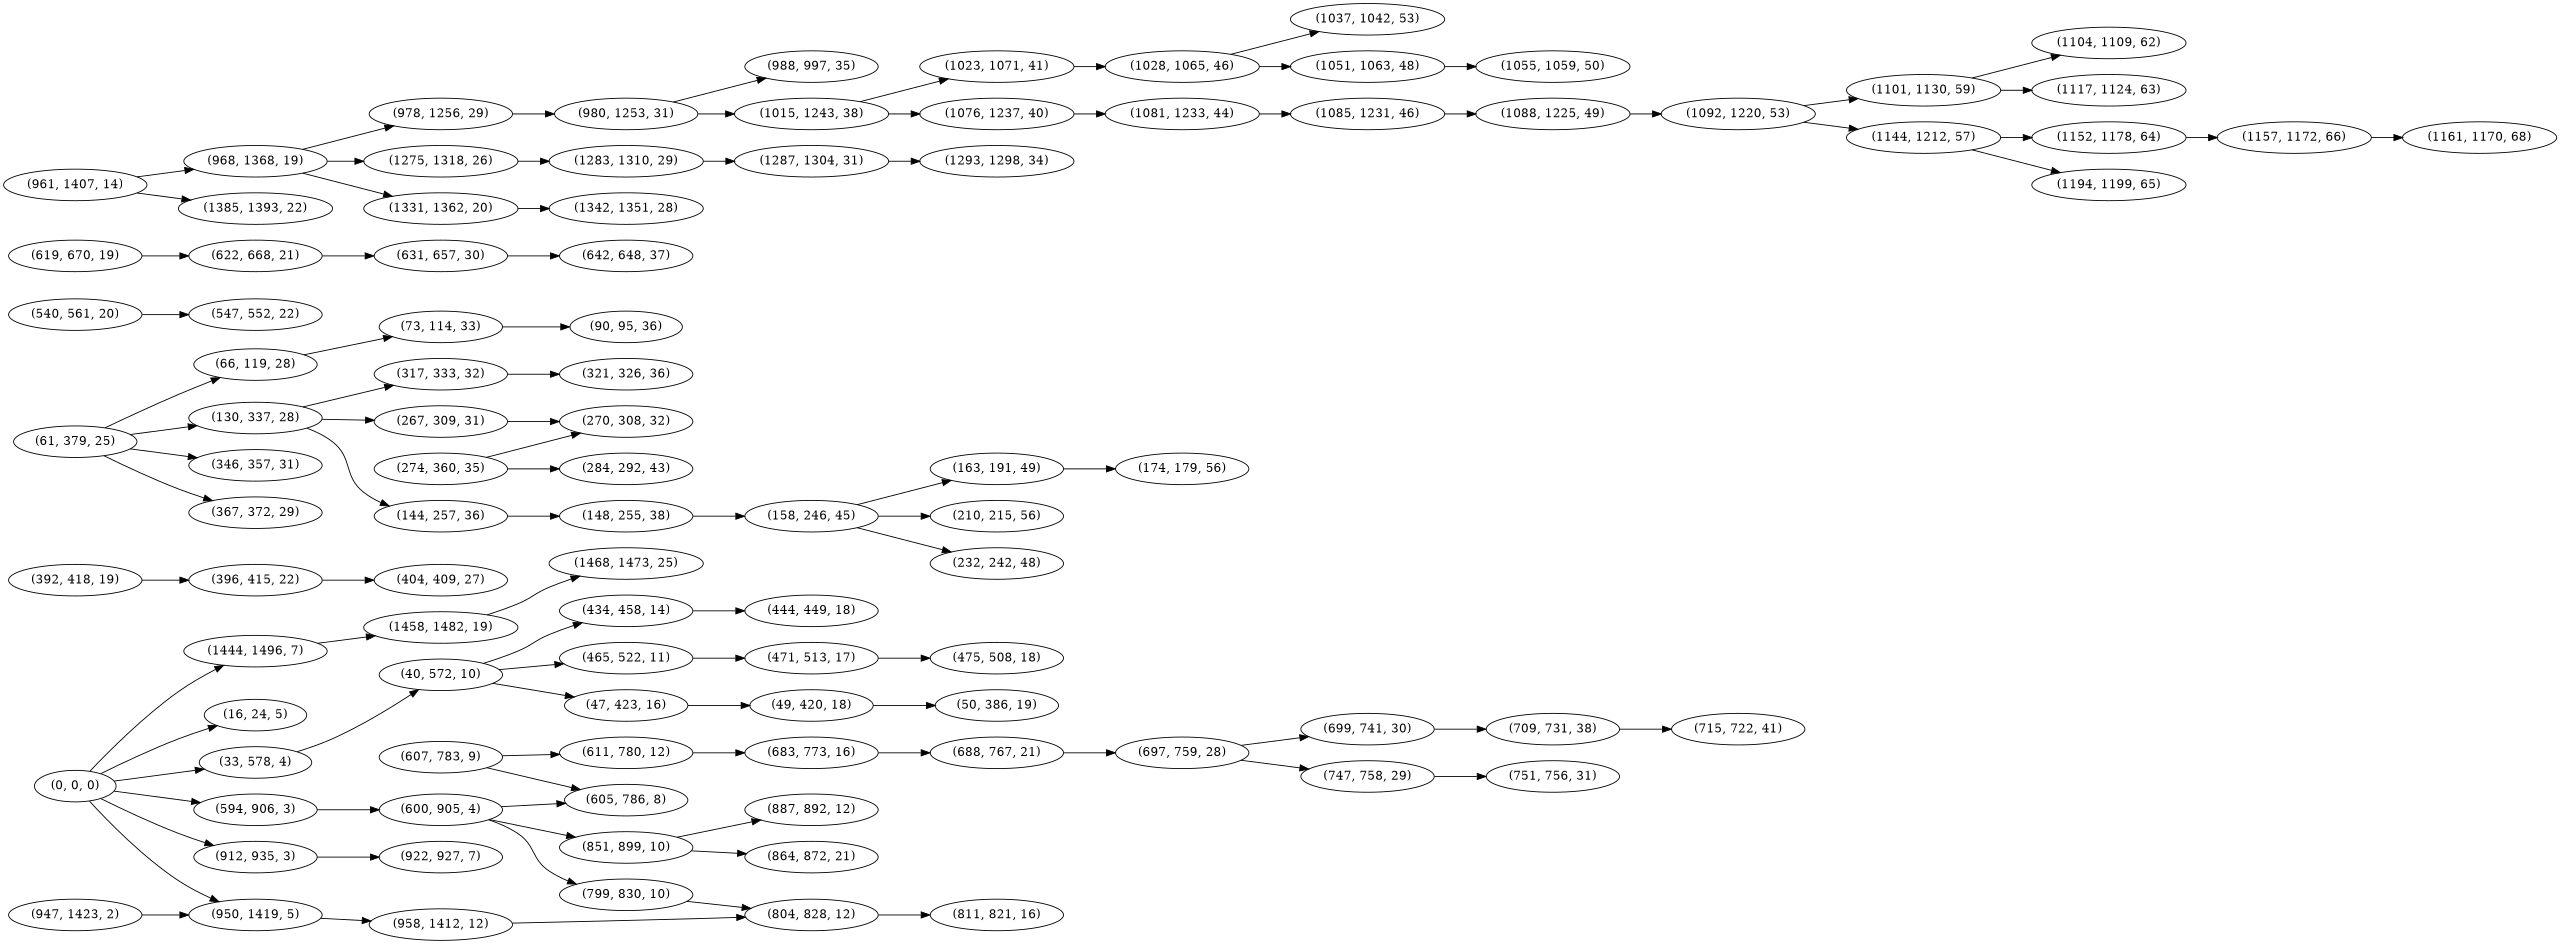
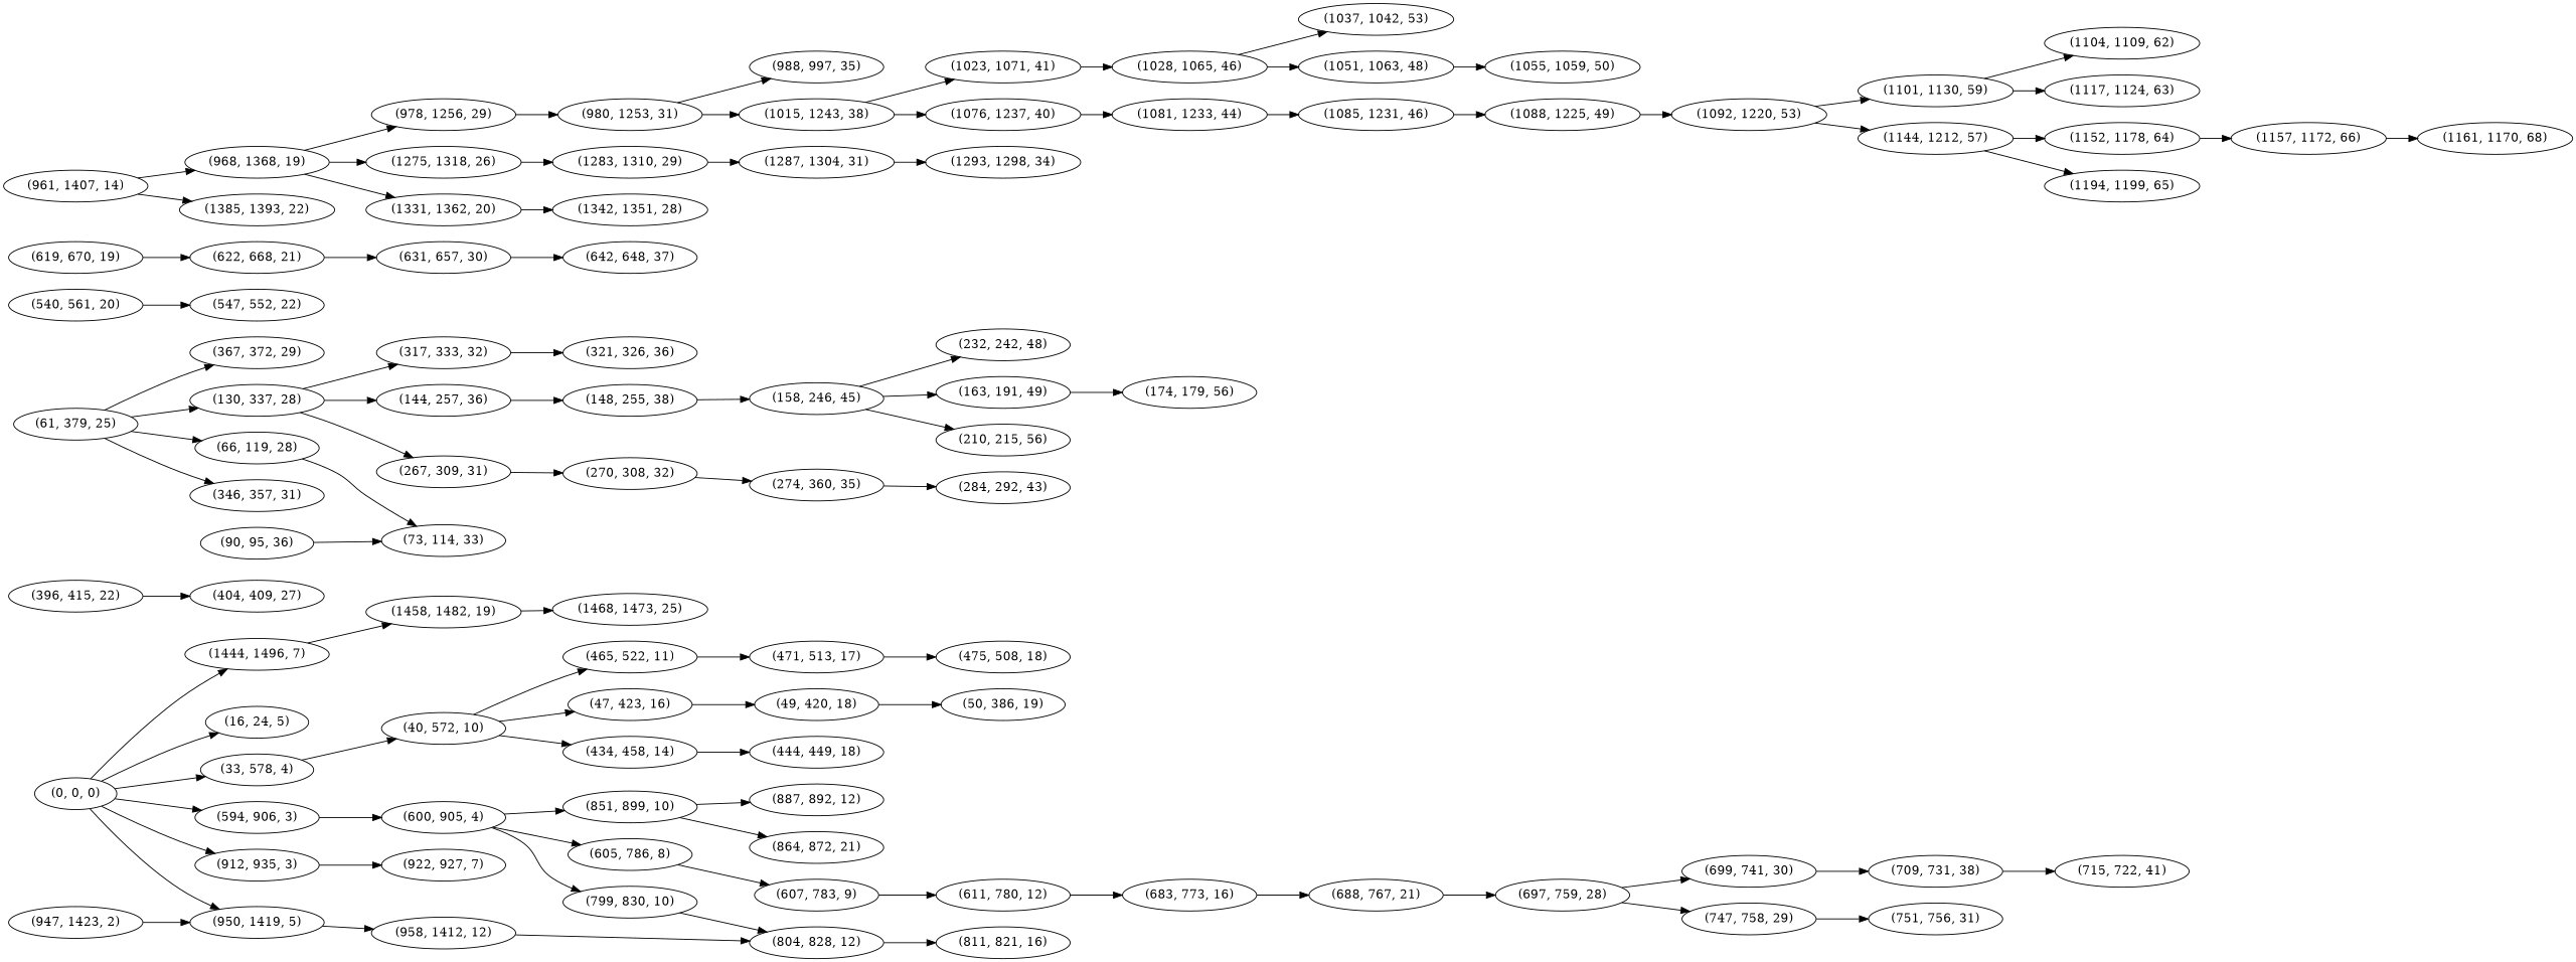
  digraph {
    rankdir=LR
    "(0, 0, 0)"
    "(16, 24, 5)"
    "(33, 578, 4)"
    "(594, 906, 3)"
    "(912, 935, 3)"
    "(1444, 1496, 7)"
    "(950, 1419, 5)"
    "(40, 572, 10)"
    "(600, 905, 4)"
    "(922, 927, 7)"
    "(947, 1423, 2)"
    "(1458, 1482, 19)"
    "(47, 423, 16)"
    "(434, 458, 14)"
    "(465, 522, 11)"
    "(49, 420, 18)"
    "(444, 449, 18)"
    "(471, 513, 17)"
    "(50, 386, 19)"
-   "(392, 418, 19)"
    "(396, 415, 22)"
    "(61, 379, 25)"
    "(66, 119, 28)"
    "(130, 337, 28)"
    "(346, 357, 31)"
    "(367, 372, 29)"
    "(73, 114, 33)"
    "(144, 257, 36)"
    "(267, 309, 31)"
    "(317, 333, 32)"
    "(90, 95, 36)"
    "(148, 255, 38)"
    "(270, 308, 32)"
    "(321, 326, 36)"
    "(158, 246, 45)"
    "(163, 191, 49)"
    "(210, 215, 56)"
    "(232, 242, 48)"
    "(174, 179, 56)"
    n40 [label="(274, 360, 35)"]
    "(284, 292, 43)"
    "(404, 409, 27)"
    "(475, 508, 18)"
    "(540, 561, 20)"
    "(547, 552, 22)"
    "(605, 786, 8)"
    "(799, 830, 10)"
    "(851, 899, 10)"
    "(607, 783, 9)"
    "(804, 828, 12)"
    "(864, 872, 21)"
    "(887, 892, 12)"
    "(611, 780, 12)"
    "(683, 773, 16)"
    "(619, 670, 19)"
    "(622, 668, 21)"
    "(688, 767, 21)"
    "(631, 657, 30)"
    "(642, 648, 37)"
    "(697, 759, 28)"
    "(699, 741, 30)"
    "(747, 758, 29)"
    "(709, 731, 38)"
    "(751, 756, 31)"
    "(715, 722, 41)"
    "(811, 821, 16)"
    "(958, 1412, 12)"
    "(961, 1407, 14)"
    "(968, 1368, 19)"
    "(1385, 1393, 22)"
    "(978, 1256, 29)"
    "(1275, 1318, 26)"
    "(1331, 1362, 20)"
    "(980, 1253, 31)"
    "(1283, 1310, 29)"
    "(1342, 1351, 28)"
    "(988, 997, 35)"
    "(1015, 1243, 38)"
    "(1023, 1071, 41)"
    "(1076, 1237, 40)"
    "(1028, 1065, 46)"
    "(1081, 1233, 44)"
    "(1037, 1042, 53)"
    "(1051, 1063, 48)"
    "(1055, 1059, 50)"
    "(1085, 1231, 46)"
    "(1088, 1225, 49)"
    "(1092, 1220, 53)"
    "(1101, 1130, 59)"
    "(1144, 1212, 57)"
    "(1104, 1109, 62)"
    "(1117, 1124, 63)"
    "(1152, 1178, 64)"
    "(1194, 1199, 65)"
    "(1157, 1172, 66)"
    "(1161, 1170, 68)"
    "(1287, 1304, 31)"
    "(1293, 1298, 34)"
    "(1468, 1473, 25)"
    "(0, 0, 0)" -> "(16, 24, 5)"
    "(0, 0, 0)" -> "(33, 578, 4)"
    "(0, 0, 0)" -> "(594, 906, 3)"
    "(0, 0, 0)" -> "(912, 935, 3)"
    "(0, 0, 0)" -> "(1444, 1496, 7)"
    "(0, 0, 0)" -> "(950, 1419, 5)"
    "(33, 578, 4)" -> "(40, 572, 10)"
    "(594, 906, 3)" -> "(600, 905, 4)"
    "(912, 935, 3)" -> "(922, 927, 7)"
    "(1444, 1496, 7)" -> "(1458, 1482, 19)"
    "(950, 1419, 5)" -> "(958, 1412, 12)"
    "(40, 572, 10)" -> "(47, 423, 16)"
    "(40, 572, 10)" -> "(434, 458, 14)"
    "(40, 572, 10)" -> "(465, 522, 11)"
    "(600, 905, 4)" -> "(605, 786, 8)"
    "(600, 905, 4)" -> "(799, 830, 10)"
    "(600, 905, 4)" -> "(851, 899, 10)"
    "(947, 1423, 2)" -> "(950, 1419, 5)"
    "(1458, 1482, 19)" -> "(1468, 1473, 25)"
    "(47, 423, 16)" -> "(49, 420, 18)"
    "(434, 458, 14)" -> "(444, 449, 18)"
    "(465, 522, 11)" -> "(471, 513, 17)"
    "(49, 420, 18)" -> "(50, 386, 19)"
    "(471, 513, 17)" -> "(475, 508, 18)"
-   "(392, 418, 19)" -> "(396, 415, 22)"
    "(396, 415, 22)" -> "(404, 409, 27)"
    "(61, 379, 25)" -> "(66, 119, 28)"
    "(61, 379, 25)" -> "(130, 337, 28)"
    "(61, 379, 25)" -> "(346, 357, 31)"
    "(61, 379, 25)" -> "(367, 372, 29)"
    "(66, 119, 28)" -> "(73, 114, 33)"
    "(130, 337, 28)" -> "(144, 257, 36)"
    "(130, 337, 28)" -> "(267, 309, 31)"
    "(130, 337, 28)" -> "(317, 333, 32)"
-   "(73, 114, 33)" -> "(90, 95, 36)"
+   "(90, 95, 36)" -> "(73, 114, 33)"
    "(144, 257, 36)" -> "(148, 255, 38)"
    "(267, 309, 31)" -> "(270, 308, 32)"
    "(317, 333, 32)" -> "(321, 326, 36)"
    "(148, 255, 38)" -> "(158, 246, 45)"
-   n40 -> "(270, 308, 32)"
+   "(270, 308, 32)" -> n40
    "(158, 246, 45)" -> "(163, 191, 49)"
    "(158, 246, 45)" -> "(210, 215, 56)"
    "(158, 246, 45)" -> "(232, 242, 48)"
    "(163, 191, 49)" -> "(174, 179, 56)"
    n40 -> "(284, 292, 43)"
    "(540, 561, 20)" -> "(547, 552, 22)"
-   "(607, 783, 9)" -> "(605, 786, 8)"
+   "(605, 786, 8)" -> "(607, 783, 9)"
    "(799, 830, 10)" -> "(804, 828, 12)"
    "(851, 899, 10)" -> "(864, 872, 21)"
    "(851, 899, 10)" -> "(887, 892, 12)"
    "(607, 783, 9)" -> "(611, 780, 12)"
    "(804, 828, 12)" -> "(811, 821, 16)"
    "(611, 780, 12)" -> "(683, 773, 16)"
    "(683, 773, 16)" -> "(688, 767, 21)"
    "(619, 670, 19)" -> "(622, 668, 21)"
    "(622, 668, 21)" -> "(631, 657, 30)"
    "(688, 767, 21)" -> "(697, 759, 28)"
    "(631, 657, 30)" -> "(642, 648, 37)"
    "(697, 759, 28)" -> "(699, 741, 30)"
    "(697, 759, 28)" -> "(747, 758, 29)"
    "(699, 741, 30)" -> "(709, 731, 38)"
    "(747, 758, 29)" -> "(751, 756, 31)"
    "(709, 731, 38)" -> "(715, 722, 41)"
    "(958, 1412, 12)" -> "(804, 828, 12)"
    "(961, 1407, 14)" -> "(968, 1368, 19)"
    "(961, 1407, 14)" -> "(1385, 1393, 22)"
    "(968, 1368, 19)" -> "(978, 1256, 29)"
    "(968, 1368, 19)" -> "(1275, 1318, 26)"
    "(968, 1368, 19)" -> "(1331, 1362, 20)"
    "(978, 1256, 29)" -> "(980, 1253, 31)"
    "(1275, 1318, 26)" -> "(1283, 1310, 29)"
    "(1331, 1362, 20)" -> "(1342, 1351, 28)"
    "(980, 1253, 31)" -> "(988, 997, 35)"
    "(980, 1253, 31)" -> "(1015, 1243, 38)"
    "(1283, 1310, 29)" -> "(1287, 1304, 31)"
    "(1015, 1243, 38)" -> "(1023, 1071, 41)"
    "(1015, 1243, 38)" -> "(1076, 1237, 40)"
    "(1023, 1071, 41)" -> "(1028, 1065, 46)"
    "(1076, 1237, 40)" -> "(1081, 1233, 44)"
    "(1028, 1065, 46)" -> "(1037, 1042, 53)"
    "(1028, 1065, 46)" -> "(1051, 1063, 48)"
    "(1081, 1233, 44)" -> "(1085, 1231, 46)"
    "(1051, 1063, 48)" -> "(1055, 1059, 50)"
    "(1085, 1231, 46)" -> "(1088, 1225, 49)"
    "(1088, 1225, 49)" -> "(1092, 1220, 53)"
    "(1092, 1220, 53)" -> "(1101, 1130, 59)"
    "(1092, 1220, 53)" -> "(1144, 1212, 57)"
    "(1101, 1130, 59)" -> "(1104, 1109, 62)"
    "(1101, 1130, 59)" -> "(1117, 1124, 63)"
    "(1144, 1212, 57)" -> "(1152, 1178, 64)"
    "(1144, 1212, 57)" -> "(1194, 1199, 65)"
    "(1152, 1178, 64)" -> "(1157, 1172, 66)"
    "(1157, 1172, 66)" -> "(1161, 1170, 68)"
    "(1287, 1304, 31)" -> "(1293, 1298, 34)"
  }
